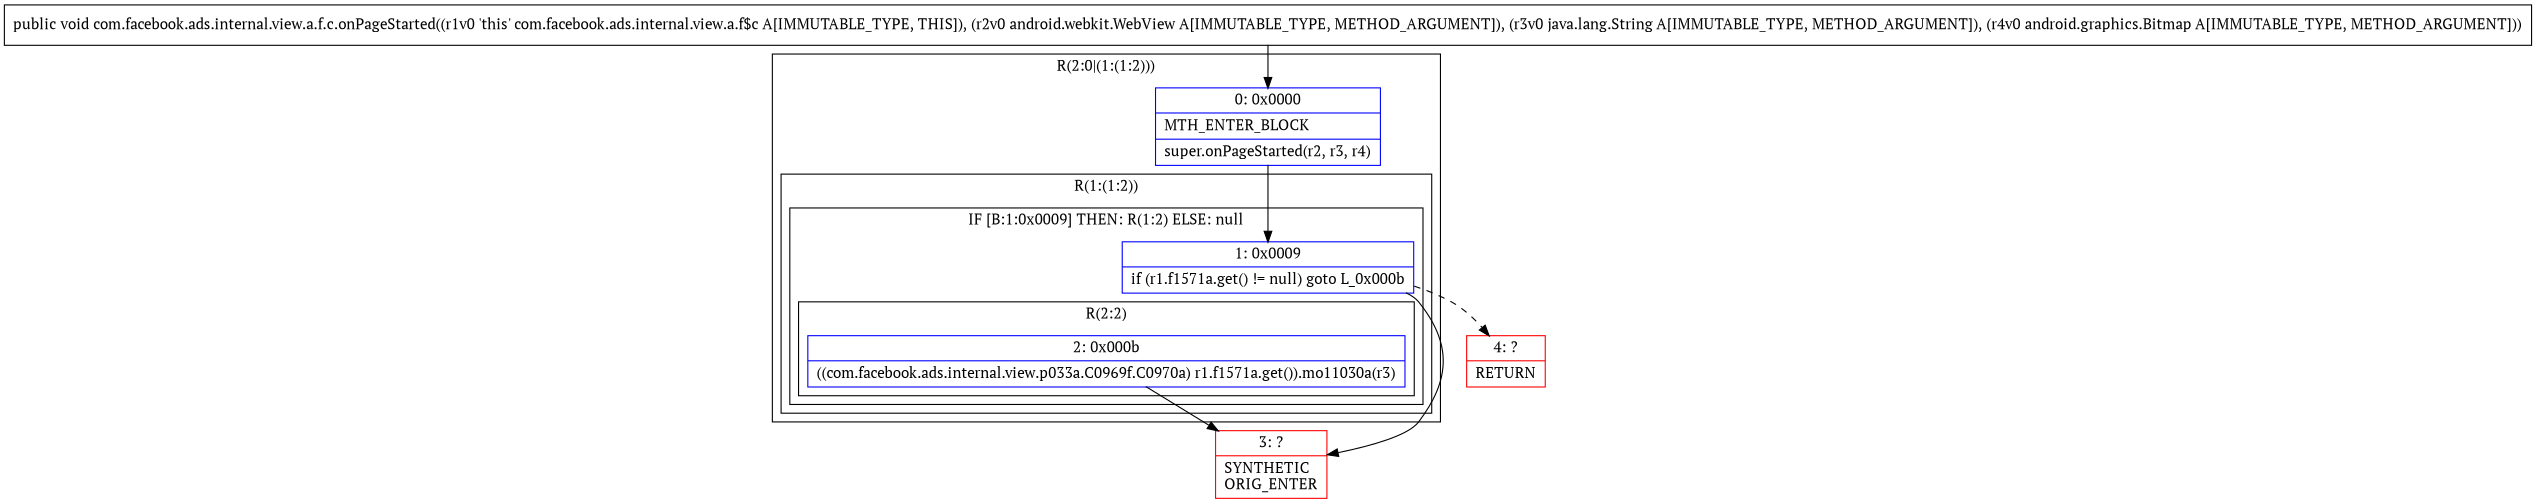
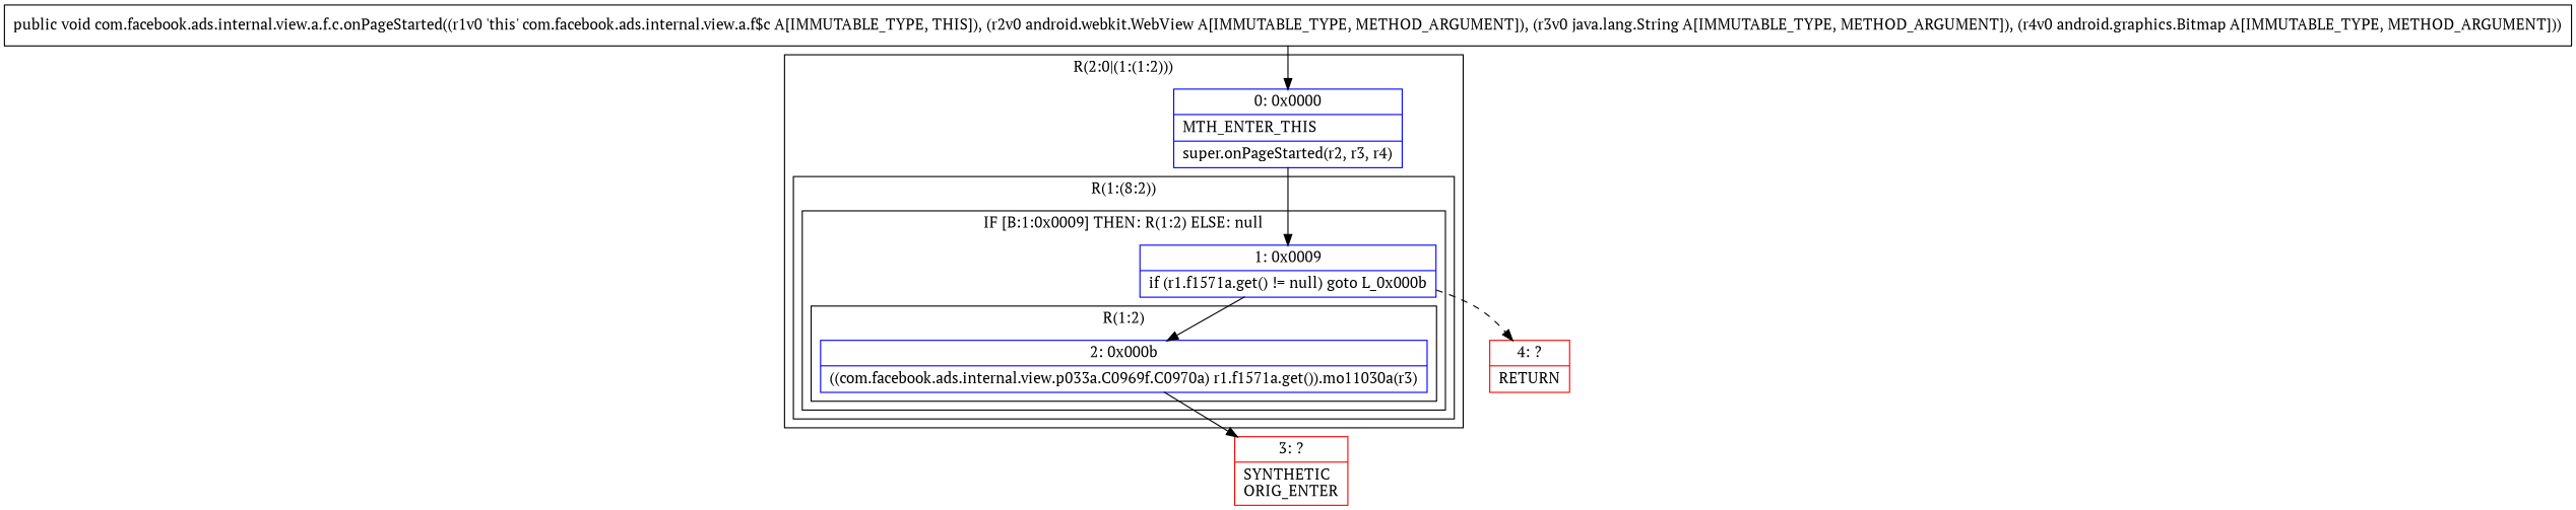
  digraph {
    fontname="PT Serif"
    node [color=blue fontname="PT Serif" shape=record]
    edge [fontname="PT Serif"]
    n1 [label="{2\:\ 0x000b|((com.facebook.ads.internal.view.p033a.C0969f.C0970a) r1.f1571a.get()).mo11030a(r3)\l}"]
    n2 [label="{1\:\ 0x0009|if (r1.f1571a.get() != null) goto L_0x000b\l}"]
-   n3 [label="{0\:\ 0x0000|MTH_ENTER_BLOCK\l|super.onPageStarted(r2, r3, r4)\l}"]
+   n3 [label="{0\:\ 0x0000|MTH_ENTER_THIS\l|super.onPageStarted(r2, r3, r4)\l}"]
    n4 [color=red label="{3\:\ ?|SYNTHETIC\lORIG_ENTER\l}"]
    n5 [color=red label="{4\:\ ?|RETURN\l}"]
    n6 [label="{public void com.facebook.ads.internal.view.a.f.c.onPageStarted((r1v0 'this' com.facebook.ads.internal.view.a.f$c A[IMMUTABLE_TYPE, THIS]), (r2v0 android.webkit.WebView A[IMMUTABLE_TYPE, METHOD_ARGUMENT]), (r3v0 java.lang.String A[IMMUTABLE_TYPE, METHOD_ARGUMENT]), (r4v0 android.graphics.Bitmap A[IMMUTABLE_TYPE, METHOD_ARGUMENT])) }" color=""]
    subgraph cluster_1 {
      label="R(2:0|(1:(1:2)))"
      n3
      subgraph cluster_2 {
-       label="R(1:(1:2))"
+       label="R(1:(8:2))"
        subgraph cluster_3 {
          label="IF [B:1:0x0009] THEN: R(1:2) ELSE: null"
          n2
          subgraph cluster_4 {
-           label="R(2:2)"
+           label="R(1:2)"
            n1
          }
        }
      }
    }
    n1 -> n4
-   n2 -> n4
+   n2 -> n1
    n2 -> n5 [style=dashed]
    n3 -> n2
    n6 -> n3
  }
